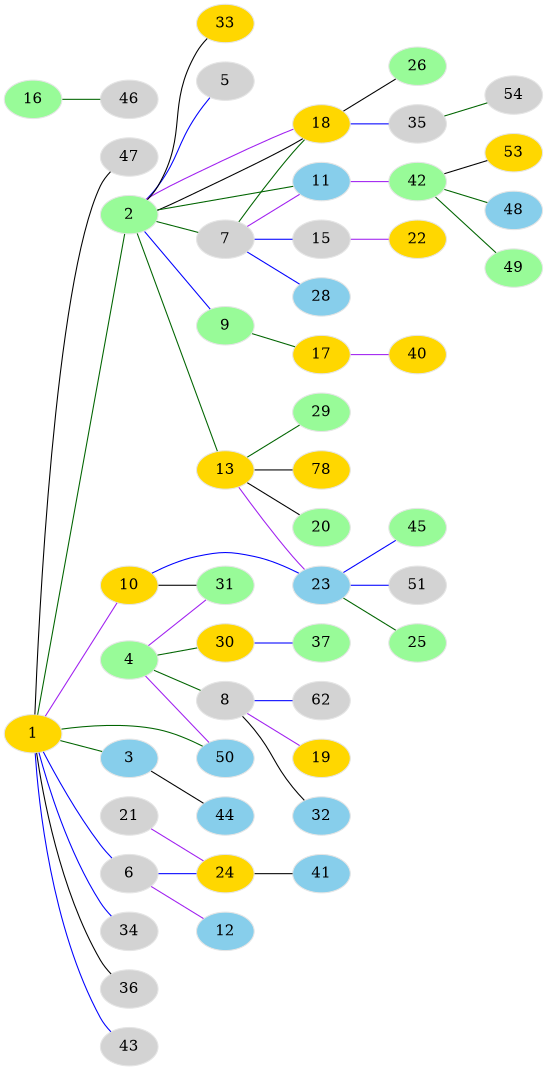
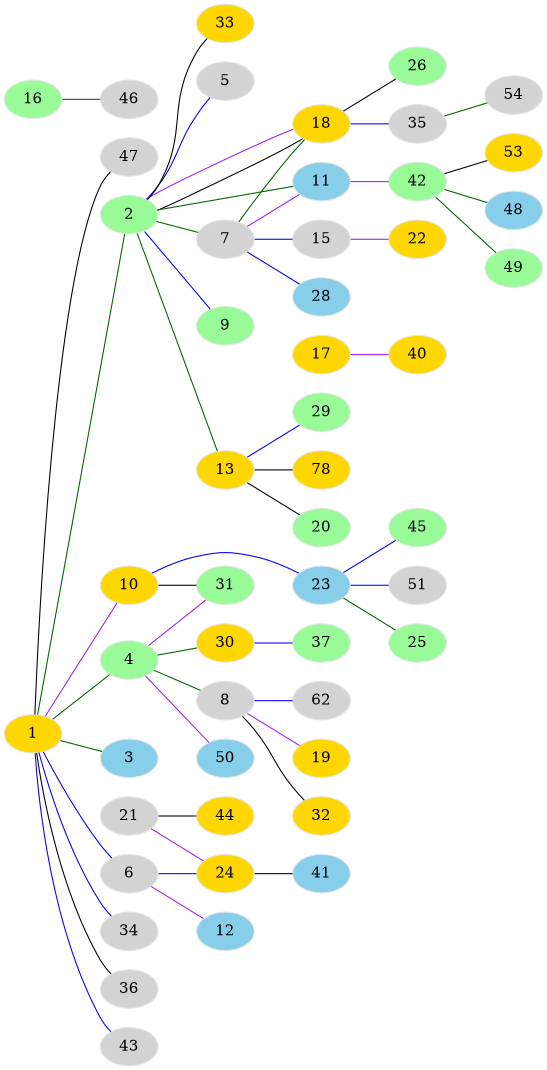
  graph {
    rankdir=LR
    node [color=gray90 fillcolor=lightgrey style=filled]
    edge [color=darkgreen]
    1 [fillcolor=gold]
    2 [fillcolor=palegreen]
    3 [fillcolor=skyblue]
    4 [fillcolor=palegreen]
    6
    10 [fillcolor=gold]
    34
    36
    43
    47
    5
    7
    9 [fillcolor=palegreen]
    13 [fillcolor=gold]
    18 [fillcolor=gold]
    33 [fillcolor=gold]
    11 [fillcolor=skyblue]
    8
    30 [fillcolor=gold]
    31 [fillcolor=palegreen]
    50 [fillcolor=skyblue]
    12 [fillcolor=skyblue]
    24 [fillcolor=gold]
    23 [fillcolor=skyblue]
    15
    28 [fillcolor=skyblue]
    17 [fillcolor=gold]
    20 [fillcolor=palegreen]
    29 [fillcolor=palegreen]
    n30 [fillcolor=gold label=78]
    26 [fillcolor=palegreen]
    35
    21
-   44 [fillcolor=skyblue]
+   44 [fillcolor=gold]
    19 [fillcolor=gold]
-   32 [fillcolor=skyblue]
+   32 [fillcolor=gold]
    n37 [label=62]
    37 [fillcolor=palegreen]
    41 [fillcolor=skyblue]
    42 [fillcolor=palegreen]
    22 [fillcolor=gold]
    40 [fillcolor=gold]
    16 [fillcolor=palegreen]
    46
    25 [fillcolor=palegreen]
    45 [fillcolor=palegreen]
    51
    48 [fillcolor=skyblue]
    49 [fillcolor=palegreen]
    53 [fillcolor=gold]
    54
    1 -- 2
    1 -- 3
-   1 -- 50
+   1 -- 4
    1 -- 6 [color=blue]
    1 -- 10 [color=purple]
    1 -- 34 [color=blue]
    1 -- 36 [color=black]
    1 -- 43 [color=blue]
    1 -- 47 [color=black]
    2 -- 5 [color=blue]
    2 -- 7
    2 -- 9 [color=blue]
    2 -- 13
    2 -- 18 [color=black]
    2 -- 18 [color=purple]
    2 -- 33 [color=black]
    2 -- 11
    4 -- 8
    4 -- 30
    4 -- 31 [color=purple]
    4 -- 50 [color=purple]
    6 -- 12 [color=purple]
    6 -- 24 [color=blue]
    10 -- 31 [color=black]
    10 -- 23 [color=blue]
    7 -- 18
    7 -- 11 [color=purple]
    7 -- 15 [color=blue]
    7 -- 28 [color=blue]
-   9 -- 17
-   13 -- 23 [color=purple]
    13 -- 20 [color=black]
-   13 -- 29
+   13 -- 29 [color=blue]
    13 -- n30 [color=black]
    18 -- 26 [color=black]
    18 -- 35 [color=blue]
    11 -- 42 [color=purple]
    8 -- 19 [color=purple]
    8 -- 32 [color=black]
    8 -- n37 [color=blue]
    30 -- 37 [color=blue]
    24 -- 41 [color=black]
    23 -- 25
    23 -- 45 [color=blue]
    23 -- 51 [color=blue]
    15 -- 22 [color=purple]
    17 -- 40 [color=purple]
    35 -- 54
    21 -- 24 [color=purple]
-   3 -- 44 [color=black]
+   21 -- 44 [color=black]
    42 -- 48
    42 -- 49
    42 -- 53 [color=black]
    16 -- 46
  }
